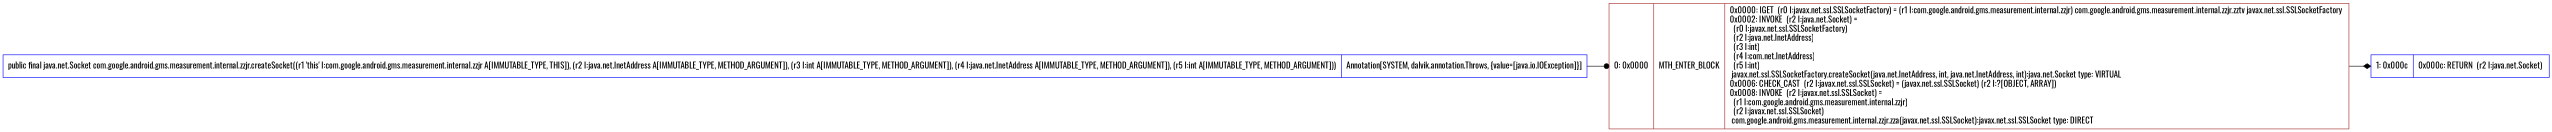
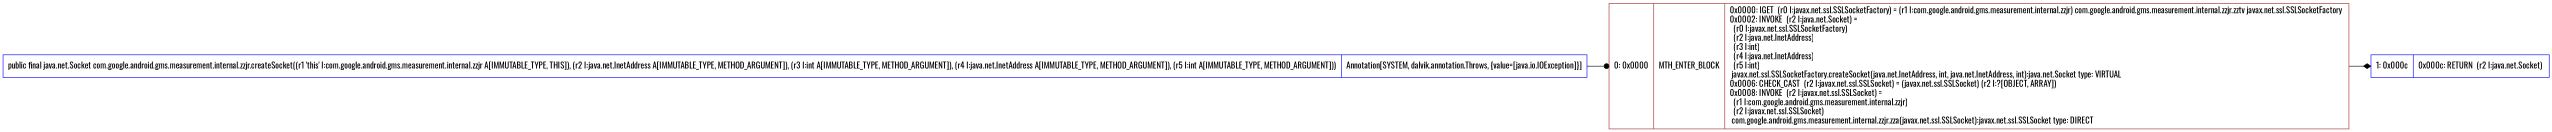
  digraph {
    rankdir=LR
    fontname=Oswald
    node [shape=record color=blue fontname=Oswald]
    edge [fontname=Oswald]
-   n1 [label="{0\:\ 0x0000|MTH_ENTER_BLOCK\l|0x0000: IGET  (r0 I:javax.net.ssl.SSLSocketFactory) = (r1 I:com.google.android.gms.measurement.internal.zzjr) com.google.android.gms.measurement.internal.zzjr.zztv javax.net.ssl.SSLSocketFactory \l0x0002: INVOKE  (r2 I:java.net.Socket) = \l  (r0 I:javax.net.ssl.SSLSocketFactory)\l  (r2 I:java.net.InetAddress)\l  (r3 I:int)\l  (r4 I:com.net.InetAddress)\l  (r5 I:int)\l javax.net.ssl.SSLSocketFactory.createSocket(java.net.InetAddress, int, java.net.InetAddress, int):java.net.Socket type: VIRTUAL \l0x0006: CHECK_CAST  (r2 I:javax.net.ssl.SSLSocket) = (javax.net.ssl.SSLSocket) (r2 I:?[OBJECT, ARRAY]) \l0x0008: INVOKE  (r2 I:javax.net.ssl.SSLSocket) = \l  (r1 I:com.google.android.gms.measurement.internal.zzjr)\l  (r2 I:javax.net.ssl.SSLSocket)\l com.google.android.gms.measurement.internal.zzjr.zza(javax.net.ssl.SSLSocket):javax.net.ssl.SSLSocket type: DIRECT \l}" color=brown]
+   n1 [label="{0\:\ 0x0000|MTH_ENTER_BLOCK\l|0x0000: IGET  (r0 I:javax.net.ssl.SSLSocketFactory) = (r1 I:com.google.android.gms.measurement.internal.zzjr) com.google.android.gms.measurement.internal.zzjr.zztv javax.net.ssl.SSLSocketFactory \l0x0002: INVOKE  (r2 I:java.net.Socket) = \l  (r0 I:javax.net.ssl.SSLSocketFactory)\l  (r2 I:java.net.InetAddress)\l  (r3 I:int)\l  (r4 I:java.net.InetAddress)\l  (r5 I:int)\l javax.net.ssl.SSLSocketFactory.createSocket(java.net.InetAddress, int, java.net.InetAddress, int):java.net.Socket type: VIRTUAL \l0x0006: CHECK_CAST  (r2 I:javax.net.ssl.SSLSocket) = (javax.net.ssl.SSLSocket) (r2 I:?[OBJECT, ARRAY]) \l0x0008: INVOKE  (r2 I:javax.net.ssl.SSLSocket) = \l  (r1 I:com.google.android.gms.measurement.internal.zzjr)\l  (r2 I:javax.net.ssl.SSLSocket)\l com.google.android.gms.measurement.internal.zzjr.zza(javax.net.ssl.SSLSocket):javax.net.ssl.SSLSocket type: DIRECT \l}" color=brown]
    n2 [label="{1\:\ 0x000c|0x000c: RETURN  (r2 I:java.net.Socket) \l}"]
    n3 [label="{public final java.net.Socket com.google.android.gms.measurement.internal.zzjr.createSocket((r1 'this' I:com.google.android.gms.measurement.internal.zzjr A[IMMUTABLE_TYPE, THIS]), (r2 I:java.net.InetAddress A[IMMUTABLE_TYPE, METHOD_ARGUMENT]), (r3 I:int A[IMMUTABLE_TYPE, METHOD_ARGUMENT]), (r4 I:java.net.InetAddress A[IMMUTABLE_TYPE, METHOD_ARGUMENT]), (r5 I:int A[IMMUTABLE_TYPE, METHOD_ARGUMENT]))  | Annotation[SYSTEM, dalvik.annotation.Throws, \{value=[java.io.IOException]\}]\l}"]
    n1 -> n2 [arrowhead=diamond]
    n3 -> n1 [arrowhead=dot]
  }
